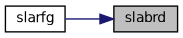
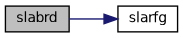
  digraph {
    rankdir=LR
    node [color=black fontname=Helvetica fontsize=10 shape=record style=filled]
    n1 [fillcolor=grey75 fontcolor=black height=0.2 label=slabrd width=0.4]
    n2 [fillcolor=white height=0.2 label=slarfg width=0.4]
-   n2 -> n1 [color=midnightblue fontname=Helvetica fontsize=10 labelfontname=Helvetica labelfontsize=10 style=solid]
+   n1 -> n2 [color=midnightblue fontname=Helvetica fontsize=10 labelfontname=Helvetica labelfontsize=10 style=solid]
  }
